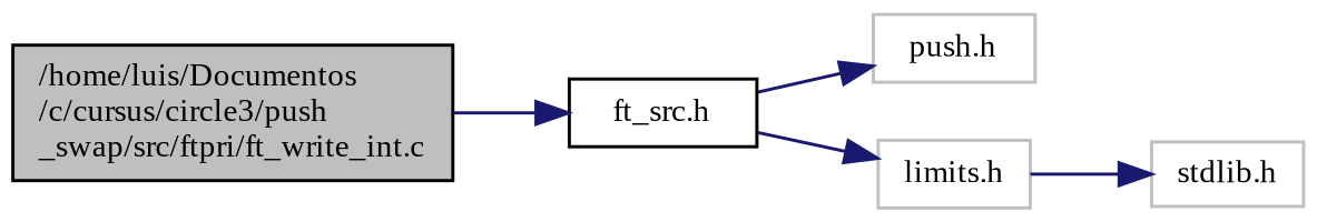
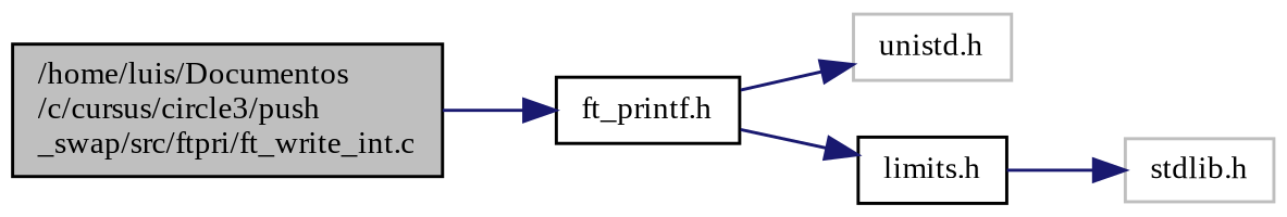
  digraph {
    fontname="Liberation Serif"
    rankdir=LR
    node [color=grey75 fillcolor=white fontname="Liberation Serif" fontsize=10 shape=record style=filled]
    edge [color=midnightblue fontname="Liberation Serif" fontsize=10 labelfontname=Helvetica labelfontsize=10 style=solid]
    n1 [color=black fillcolor=grey75 fontcolor=black height=0.2 label="/home/luis/Documentos\l/c/cursus/circle3/push\l_swap/src/ftpri/ft_write_int.c" width=0.4]
-   n2 [color=black height=0.2 label="ft_src.h" width=0.4]
-   n3 [height=0.2 label="push.h" width=0.4]
-   n4 [height=0.2 label="limits.h" width=0.4]
+   n2 [color=black height=0.2 label="ft_printf.h" width=0.4]
+   n3 [height=0.2 label="unistd.h" width=0.4]
+   n4 [color=black height=0.2 label="limits.h" width=0.4]
    n5 [height=0.2 label="stdlib.h" width=0.4]
    n1 -> n2
    n2 -> n3
    n2 -> n4
    n4 -> n5
  }
